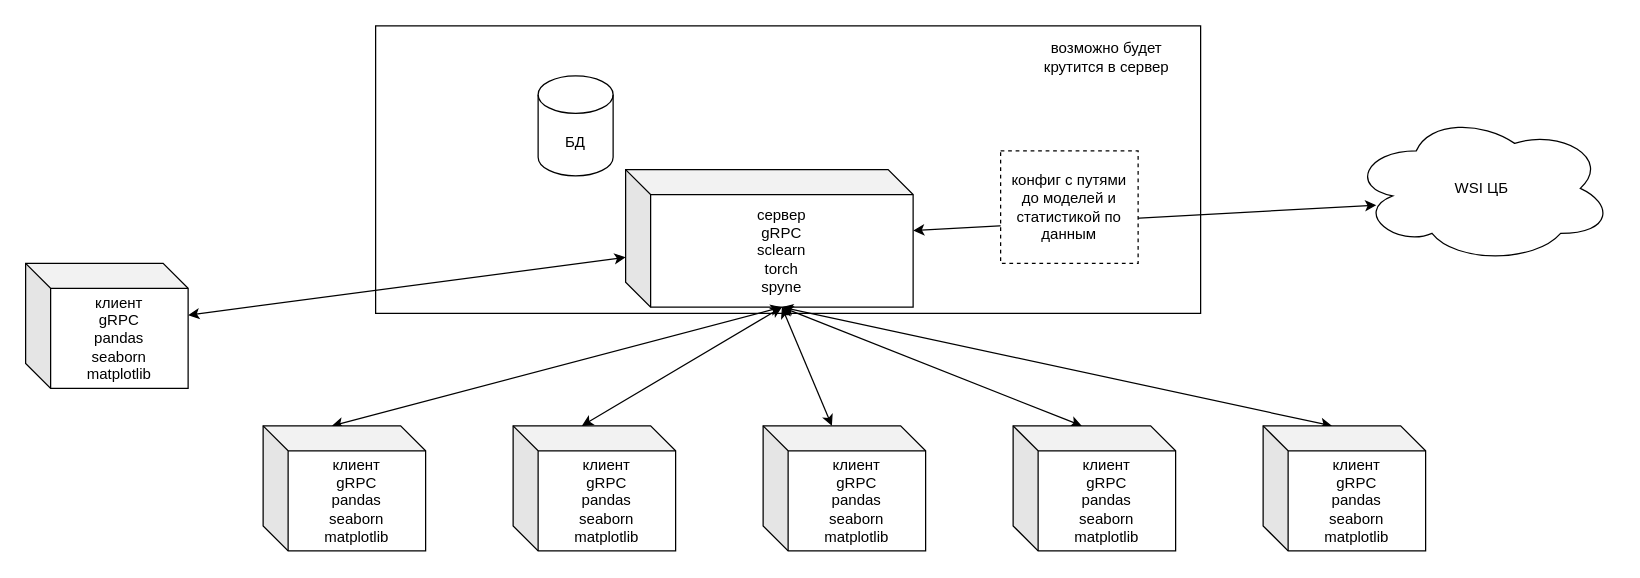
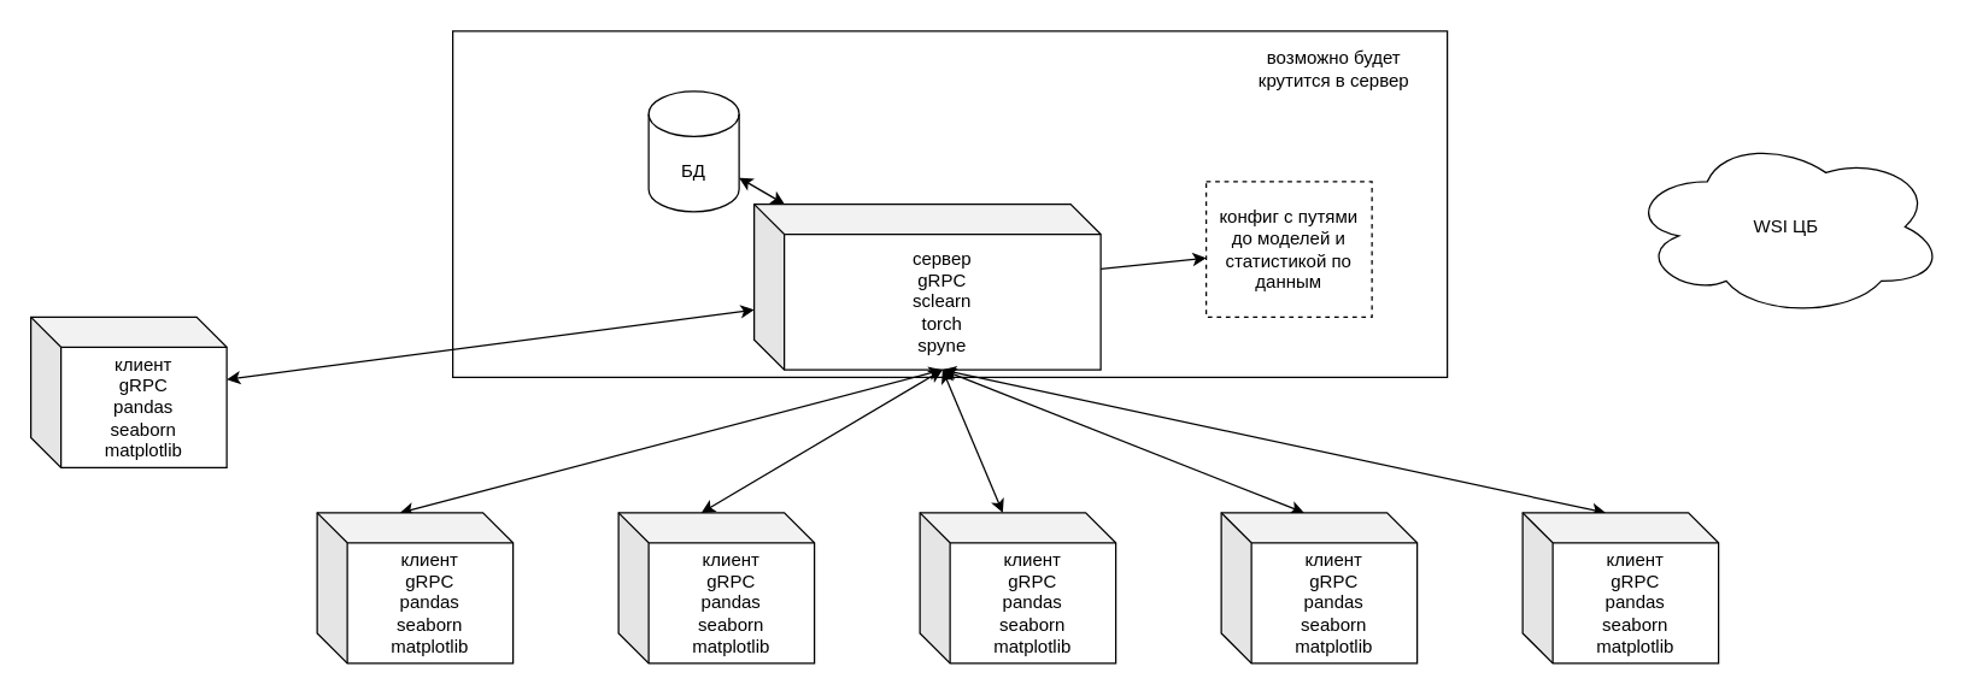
  <mxCell id="0" />
  <mxCell id="1" parent="0" />
  <mxCell id="2" value="" style="rounded=0;whiteSpace=wrap;html=1;" parent="1" vertex="1"><mxGeometry x="300" y="20" width="660" height="230" as="geometry" /></mxCell>
  <mxCell id="3" value="БД" style="shape=cylinder3;whiteSpace=wrap;html=1;boundedLbl=1;backgroundOutline=1;size=15;" parent="1" vertex="1"><mxGeometry x="430" y="60" width="60" height="80" as="geometry" /></mxCell>
- <mxCell id="5" style="edgeStyle=none;rounded=0;orthogonalLoop=1;jettySize=auto;html=1;entryX=0.098;entryY=0.612;entryDx=0;entryDy=0;entryPerimeter=0;startArrow=classic;startFill=1;" parent="1" source="7" target="14" edge="1"><mxGeometry relative="1" as="geometry" /></mxCell>
+ <mxCell id="4" style="edgeStyle=none;rounded=0;orthogonalLoop=1;jettySize=auto;html=1;startArrow=classic;startFill=1;" parent="1" source="7" target="3" edge="1"><mxGeometry relative="1" as="geometry" /></mxCell>
+ <mxCell id="6" style="edgeStyle=none;rounded=0;orthogonalLoop=1;jettySize=auto;html=1;startArrow=none;startFill=0;" parent="1" source="7" target="19" edge="1"><mxGeometry relative="1" as="geometry" /></mxCell>
  <mxCell id="7" value="сервер&lt;br&gt;gRPC&lt;br&gt;sclearn&lt;br&gt;torch&lt;br&gt;spyne" style="shape=cube;whiteSpace=wrap;html=1;boundedLbl=1;backgroundOutline=1;darkOpacity=0.05;darkOpacity2=0.1;" parent="1" vertex="1"><mxGeometry x="500" y="135" width="230" height="110" as="geometry" /></mxCell>
  <mxCell id="8" style="rounded=0;orthogonalLoop=1;jettySize=auto;html=1;entryX=0;entryY=0;entryDx=125;entryDy=110;entryPerimeter=0;startArrow=classic;startFill=1;exitX=0;exitY=0;exitDx=55;exitDy=0;exitPerimeter=0;" parent="1" source="9" target="7" edge="1"><mxGeometry relative="1" as="geometry" /></mxCell>
  <mxCell id="9" value="клиент&lt;br&gt;gRPC&lt;br&gt;pandas&lt;br&gt;seaborn&lt;br&gt;matplotlib" style="shape=cube;whiteSpace=wrap;html=1;boundedLbl=1;backgroundOutline=1;darkOpacity=0.05;darkOpacity2=0.1;" parent="1" vertex="1"><mxGeometry x="210" y="340" width="130" height="100" as="geometry" /></mxCell>
  <mxCell id="10" style="edgeStyle=none;rounded=0;orthogonalLoop=1;jettySize=auto;html=1;entryX=0;entryY=0;entryDx=125;entryDy=110;entryPerimeter=0;startArrow=classic;startFill=1;exitX=0;exitY=0;exitDx=55;exitDy=0;exitPerimeter=0;" parent="1" source="15" target="7" edge="1"><mxGeometry relative="1" as="geometry"><mxPoint x="463.191" y="360" as="sourcePoint" /></mxGeometry></mxCell>
  <mxCell id="11" style="edgeStyle=none;rounded=0;orthogonalLoop=1;jettySize=auto;html=1;entryX=0;entryY=0;entryDx=125;entryDy=110;entryPerimeter=0;startArrow=classic;startFill=1;exitX=0;exitY=0;exitDx=55;exitDy=0;exitPerimeter=0;" parent="1" source="16" target="7" edge="1"><mxGeometry relative="1" as="geometry"><mxPoint x="604.255" y="360" as="sourcePoint" /></mxGeometry></mxCell>
  <mxCell id="12" style="edgeStyle=none;rounded=0;orthogonalLoop=1;jettySize=auto;html=1;entryX=0;entryY=0;entryDx=125;entryDy=110;entryPerimeter=0;startArrow=classic;startFill=1;exitX=0;exitY=0;exitDx=55;exitDy=0;exitPerimeter=0;" parent="1" source="17" target="7" edge="1"><mxGeometry relative="1" as="geometry"><mxPoint x="745.319" y="360" as="sourcePoint" /></mxGeometry></mxCell>
  <mxCell id="13" style="edgeStyle=none;rounded=0;orthogonalLoop=1;jettySize=auto;html=1;entryX=0;entryY=0;entryDx=125;entryDy=110;entryPerimeter=0;startArrow=classic;startFill=1;exitX=0;exitY=0;exitDx=55;exitDy=0;exitPerimeter=0;" parent="1" source="18" target="7" edge="1"><mxGeometry relative="1" as="geometry"><mxPoint x="886.383" y="360" as="sourcePoint" /></mxGeometry></mxCell>
  <mxCell id="14" value="WSI ЦБ" style="ellipse;shape=cloud;whiteSpace=wrap;html=1;" parent="1" vertex="1"><mxGeometry x="1080" y="90" width="210" height="120" as="geometry" /></mxCell>
  <mxCell id="15" value="клиент&lt;br&gt;gRPC&lt;br&gt;pandas&lt;br&gt;seaborn&lt;br&gt;matplotlib" style="shape=cube;whiteSpace=wrap;html=1;boundedLbl=1;backgroundOutline=1;darkOpacity=0.05;darkOpacity2=0.1;" parent="1" vertex="1"><mxGeometry x="410" y="340" width="130" height="100" as="geometry" /></mxCell>
  <mxCell id="16" value="клиент&lt;br&gt;gRPC&lt;br&gt;pandas&lt;br&gt;seaborn&lt;br&gt;matplotlib" style="shape=cube;whiteSpace=wrap;html=1;boundedLbl=1;backgroundOutline=1;darkOpacity=0.05;darkOpacity2=0.1;" parent="1" vertex="1"><mxGeometry x="610" y="340" width="130" height="100" as="geometry" /></mxCell>
  <mxCell id="17" value="клиент&lt;br&gt;gRPC&lt;br&gt;pandas&lt;br&gt;seaborn&lt;br&gt;matplotlib" style="shape=cube;whiteSpace=wrap;html=1;boundedLbl=1;backgroundOutline=1;darkOpacity=0.05;darkOpacity2=0.1;" parent="1" vertex="1"><mxGeometry x="810" y="340" width="130" height="100" as="geometry" /></mxCell>
  <mxCell id="18" value="клиент&lt;br&gt;gRPC&lt;br&gt;pandas&lt;br&gt;seaborn&lt;br&gt;matplotlib" style="shape=cube;whiteSpace=wrap;html=1;boundedLbl=1;backgroundOutline=1;darkOpacity=0.05;darkOpacity2=0.1;" parent="1" vertex="1"><mxGeometry x="1010" y="340" width="130" height="100" as="geometry" /></mxCell>
  <mxCell id="19" value="конфиг с путями до моделей и статистикой по данным" style="rounded=0;whiteSpace=wrap;html=1;dashed=1;" parent="1" vertex="1"><mxGeometry x="800" y="120" width="110" height="90" as="geometry" /></mxCell>
  <mxCell id="20" value="возможно будет крутится в сервер" style="text;html=1;strokeColor=none;fillColor=none;align=center;verticalAlign=middle;whiteSpace=wrap;rounded=0;" parent="1" vertex="1"><mxGeometry x="820" y="30" width="130" height="30" as="geometry" /></mxCell>
  <mxCell id="21" style="edgeStyle=none;rounded=0;orthogonalLoop=1;jettySize=auto;html=1;startArrow=classic;startFill=1;" parent="1" source="22" target="7" edge="1"><mxGeometry relative="1" as="geometry" /></mxCell>
  <mxCell id="22" value="клиент&lt;br&gt;gRPC&lt;br&gt;pandas&lt;br&gt;seaborn&lt;br&gt;matplotlib" style="shape=cube;whiteSpace=wrap;html=1;boundedLbl=1;backgroundOutline=1;darkOpacity=0.05;darkOpacity2=0.1;" parent="1" vertex="1"><mxGeometry x="20" y="210" width="130" height="100" as="geometry" /></mxCell>
